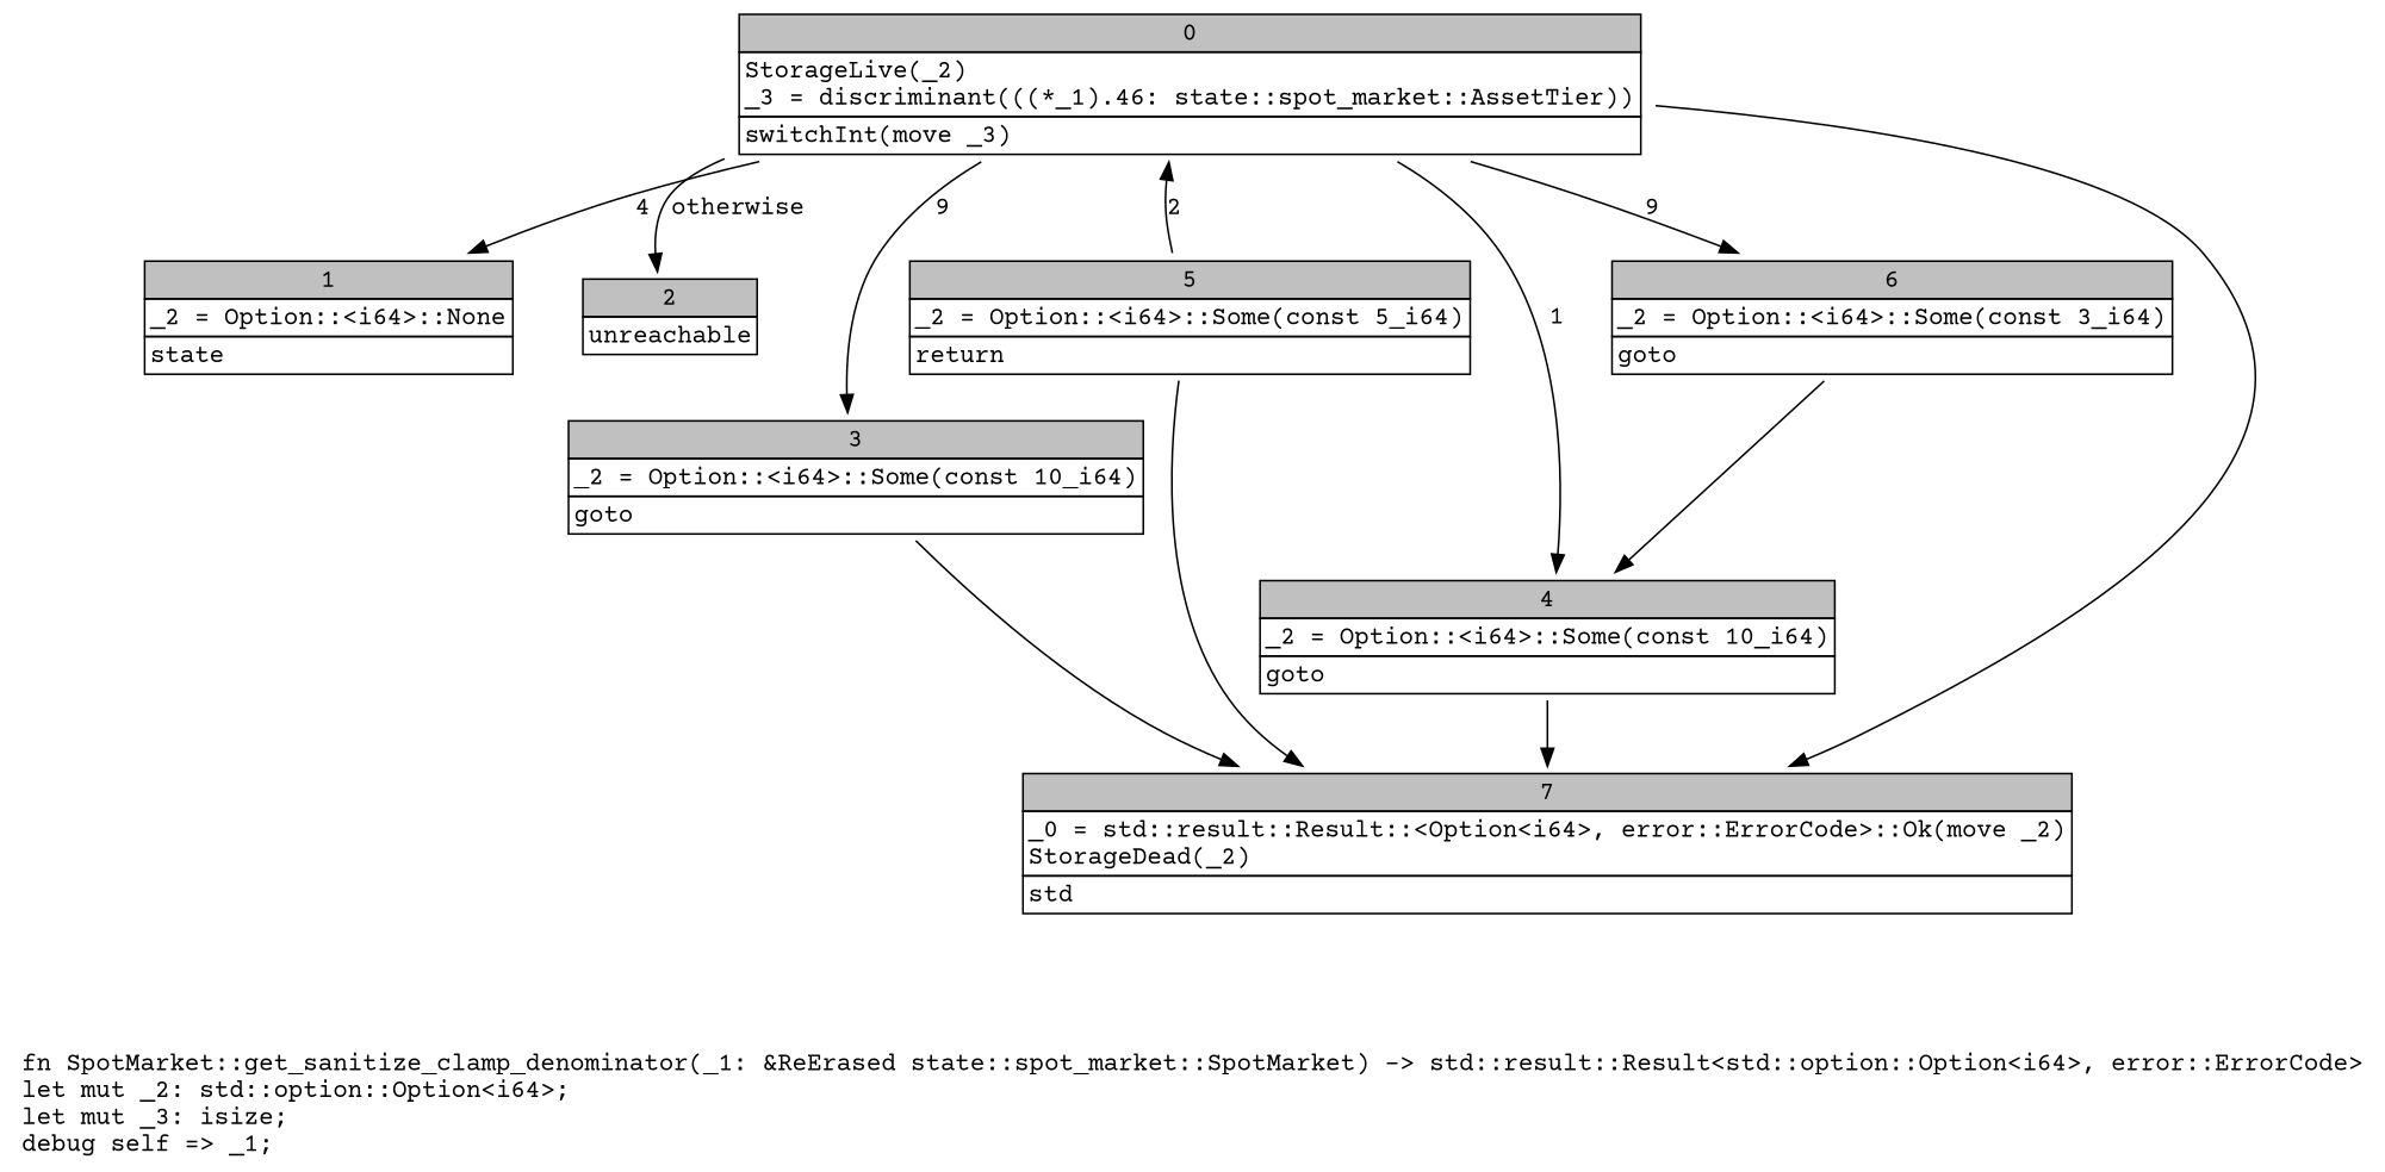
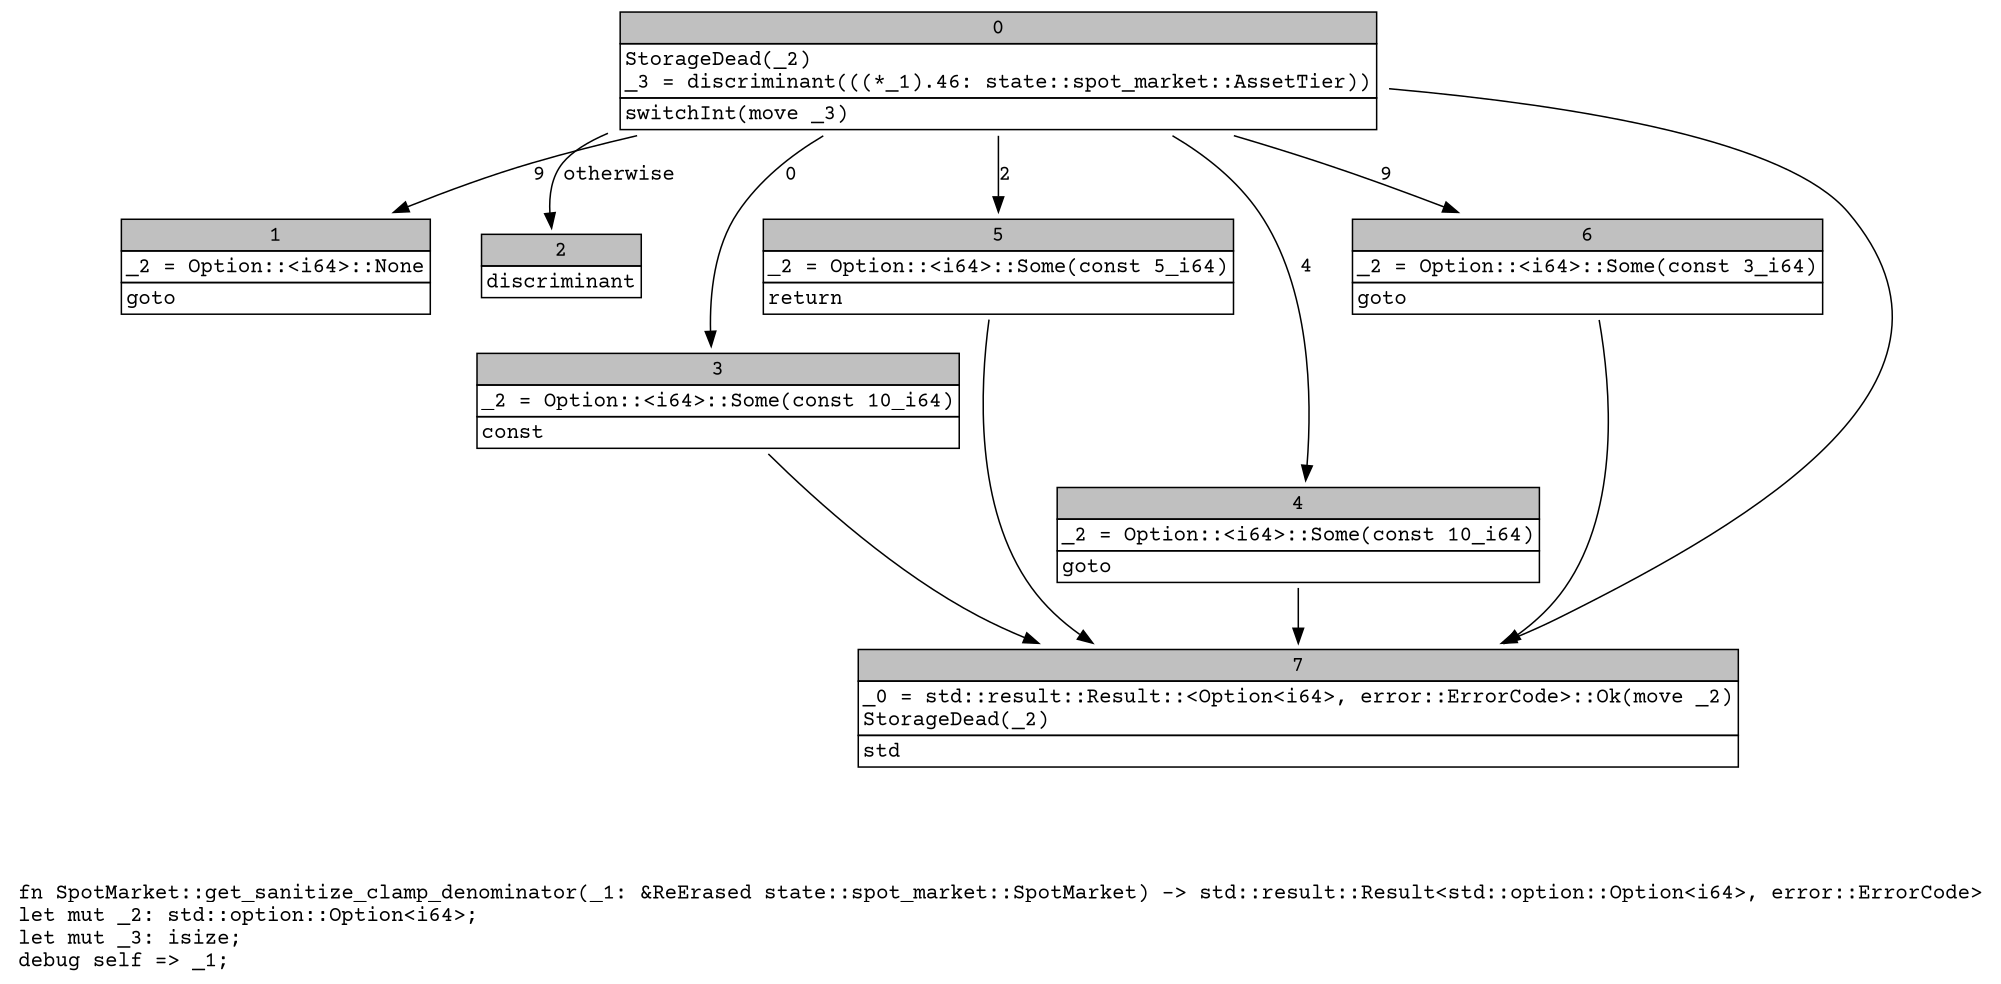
  digraph {
    fontname="Courier Prime"
    label=<fn SpotMarket::get_sanitize_clamp_denominator(_1: &amp;ReErased state::spot_market::SpotMarket) -&gt; std::result::Result&lt;std::option::Option&lt;i64&gt;, error::ErrorCode&gt;<br align="left"/>let mut _2: std::option::Option&lt;i64&gt;;<br align="left"/>let mut _3: isize;<br align="left"/>debug self =&gt; _1;<br align="left"/>>
    node [fontname="Courier Prime" shape=none]
    edge [fontname="Courier Prime"]
-   n1 [label=<<table border="0" cellborder="1" cellspacing="0"><tr><td bgcolor="gray" align="center" colspan="1">0</td></tr><tr><td align="left" balign="left">StorageLive(_2)<br/>_3 = discriminant(((*_1).46: state::spot_market::AssetTier))<br/></td></tr><tr><td align="left">switchInt(move _3)</td></tr></table>>]
-   n2 [label=<<table border="0" cellborder="1" cellspacing="0"><tr><td bgcolor="gray" align="center" colspan="1">1</td></tr><tr><td align="left" balign="left">_2 = Option::&lt;i64&gt;::None<br/></td></tr><tr><td align="left">state</td></tr></table>>]
-   n3 [label=<<table border="0" cellborder="1" cellspacing="0"><tr><td bgcolor="gray" align="center" colspan="1">2</td></tr><tr><td align="left">unreachable</td></tr></table>>]
-   n4 [label=<<table border="0" cellborder="1" cellspacing="0"><tr><td bgcolor="gray" align="center" colspan="1">3</td></tr><tr><td align="left" balign="left">_2 = Option::&lt;i64&gt;::Some(const 10_i64)<br/></td></tr><tr><td align="left">goto</td></tr></table>>]
+   n1 [label=<<table border="0" cellborder="1" cellspacing="0"><tr><td bgcolor="gray" align="center" colspan="1">0</td></tr><tr><td align="left" balign="left">StorageDead(_2)<br/>_3 = discriminant(((*_1).46: state::spot_market::AssetTier))<br/></td></tr><tr><td align="left">switchInt(move _3)</td></tr></table>>]
+   n2 [label=<<table border="0" cellborder="1" cellspacing="0"><tr><td bgcolor="gray" align="center" colspan="1">1</td></tr><tr><td align="left" balign="left">_2 = Option::&lt;i64&gt;::None<br/></td></tr><tr><td align="left">goto</td></tr></table>>]
+   n3 [label=<<table border="0" cellborder="1" cellspacing="0"><tr><td bgcolor="gray" align="center" colspan="1">2</td></tr><tr><td align="left">discriminant</td></tr></table>>]
+   n4 [label=<<table border="0" cellborder="1" cellspacing="0"><tr><td bgcolor="gray" align="center" colspan="1">3</td></tr><tr><td align="left" balign="left">_2 = Option::&lt;i64&gt;::Some(const 10_i64)<br/></td></tr><tr><td align="left">const</td></tr></table>>]
    n5 [label=<<table border="0" cellborder="1" cellspacing="0"><tr><td bgcolor="gray" align="center" colspan="1">4</td></tr><tr><td align="left" balign="left">_2 = Option::&lt;i64&gt;::Some(const 10_i64)<br/></td></tr><tr><td align="left">goto</td></tr></table>>]
    n6 [label=<<table border="0" cellborder="1" cellspacing="0"><tr><td bgcolor="gray" align="center" colspan="1">5</td></tr><tr><td align="left" balign="left">_2 = Option::&lt;i64&gt;::Some(const 5_i64)<br/></td></tr><tr><td align="left">return</td></tr></table>>]
    n7 [label=<<table border="0" cellborder="1" cellspacing="0"><tr><td bgcolor="gray" align="center" colspan="1">6</td></tr><tr><td align="left" balign="left">_2 = Option::&lt;i64&gt;::Some(const 3_i64)<br/></td></tr><tr><td align="left">goto</td></tr></table>>]
    n8 [label=<<table border="0" cellborder="1" cellspacing="0"><tr><td bgcolor="gray" align="center" colspan="1">7</td></tr><tr><td align="left" balign="left">_0 = std::result::Result::&lt;Option&lt;i64&gt;, error::ErrorCode&gt;::Ok(move _2)<br/>StorageDead(_2)<br/></td></tr><tr><td align="left">std</td></tr></table>>]
-   n1 -> n2 [label=4]
+   n1 -> n2 [label=9]
    n1 -> n3 [label=otherwise]
-   n1 -> n4 [label=9]
-   n1 -> n5 [label=1]
-   n6 -> n1 [label=2]
+   n1 -> n4 [label=0]
+   n1 -> n5 [label=4]
+   n1 -> n6 [label=2]
    n1 -> n7 [label=9]
    n1 -> n8
    n4 -> n8
    n5 -> n8
    n6 -> n8
-   n7 -> n5
+   n7 -> n8
  }
